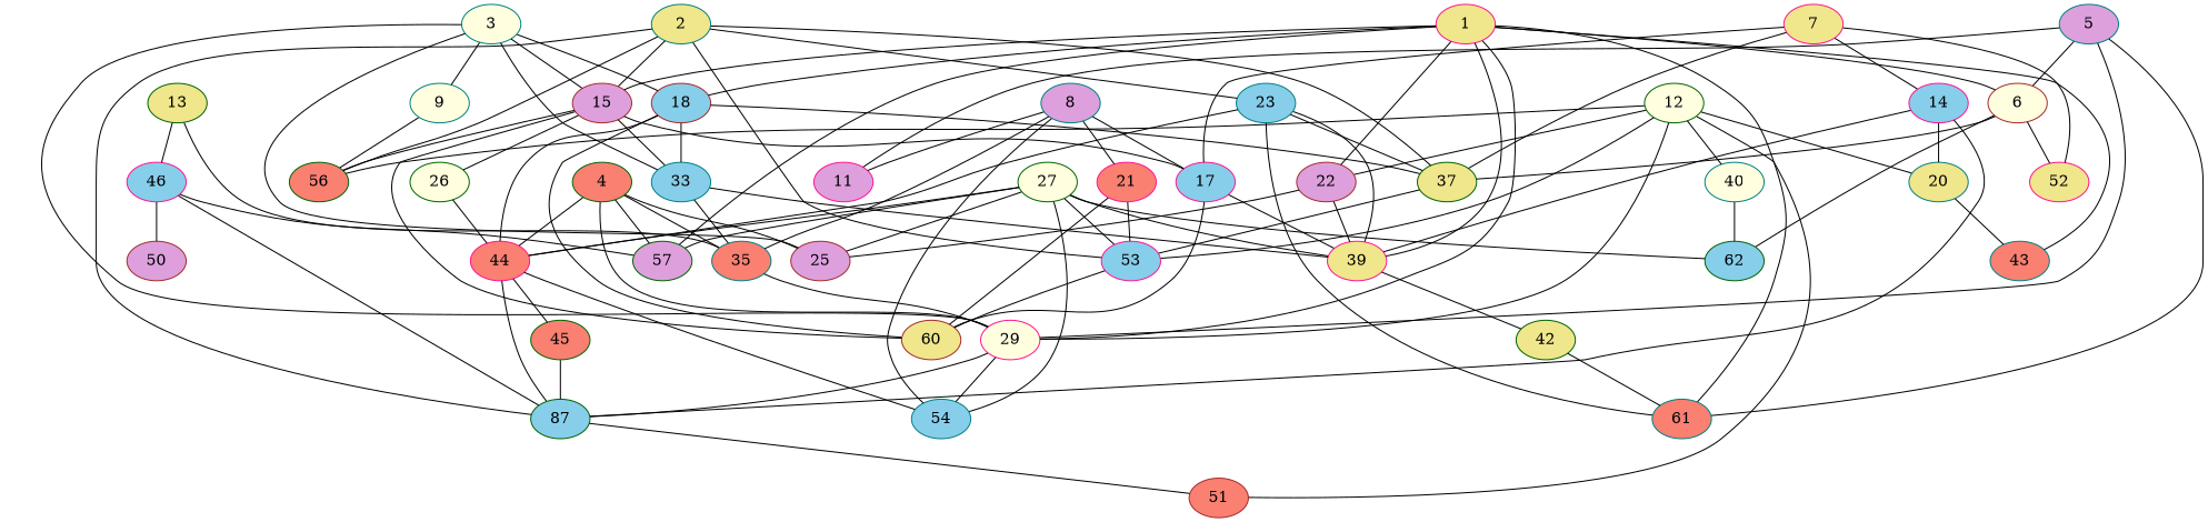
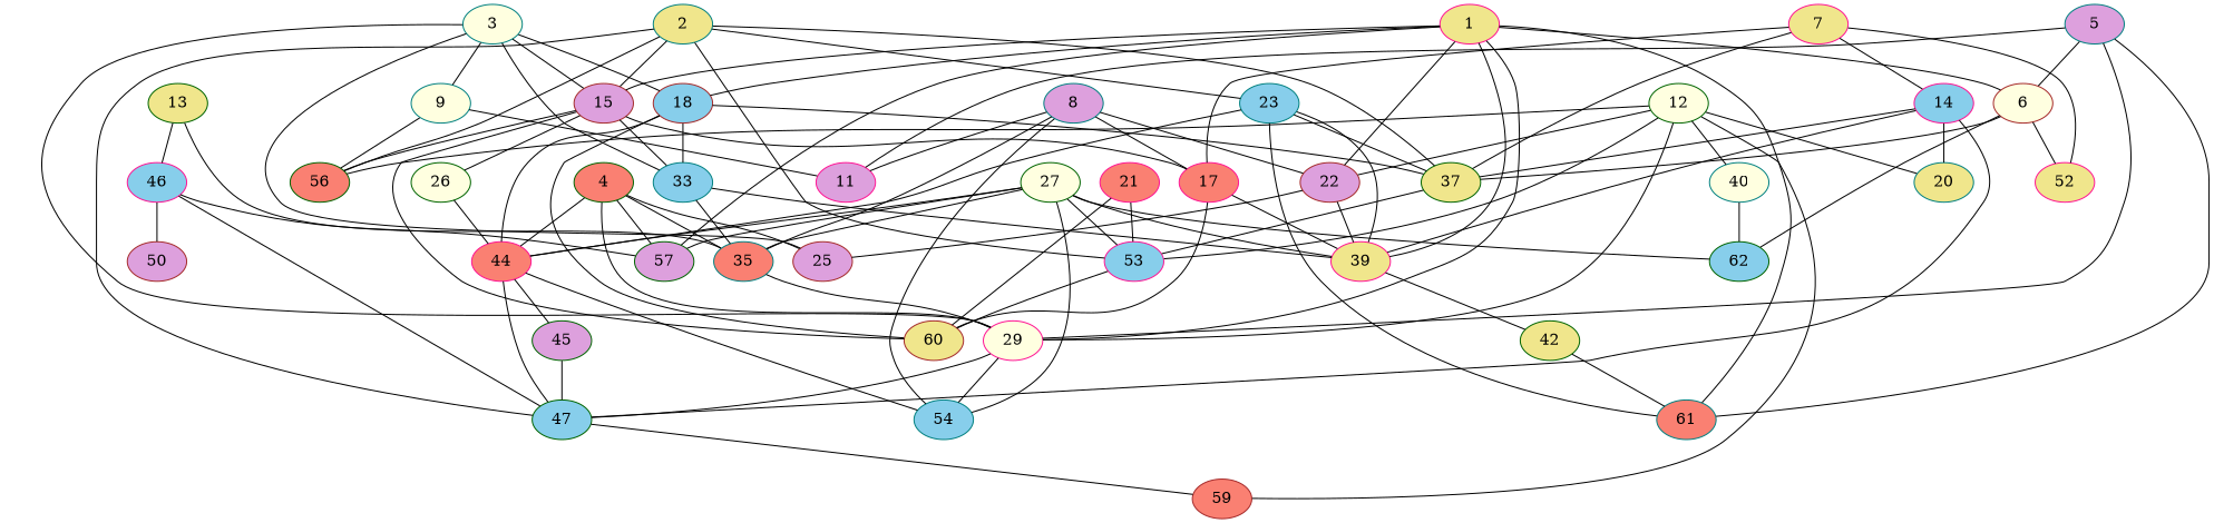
  graph {
    node [color=teal fillcolor=khaki style=filled]
    1 [color=deeppink super="+19"]
    6 [color=brown fillcolor=lightyellow super="+16"]
    15 [color=brown fillcolor=plum super="+31"]
    18 [color=brown fillcolor=skyblue super="+30"]
    22 [color=brown fillcolor=plum]
    29 [color=deeppink fillcolor=lightyellow super="+34"]
    39 [color=deeppink super="+41"]
-   43 [fillcolor=salmon]
    57 [color=darkgreen fillcolor=plum]
    61 [fillcolor=salmon]
    37 [color=darkgreen super="+38"]
    52 [color=deeppink]
    62 [color=darkgreen fillcolor=skyblue]
    56 [color=darkgreen fillcolor=salmon]
    33 [fillcolor=skyblue super="+48"]
-   17 [color=deeppink fillcolor=skyblue super="+49"]
+   17 [color=deeppink fillcolor=salmon super="+49"]
    26 [color=darkgreen fillcolor=lightyellow]
    60 [color=brown]
    44 [color=deeppink fillcolor=salmon super="+64"]
    25 [color=brown fillcolor=plum]
-   47 [color=darkgreen fillcolor=skyblue super="+63" label=87]
+   47 [color=darkgreen fillcolor=skyblue super="+63"]
    54 [fillcolor=skyblue]
    42 [color=darkgreen]
    2 [super="+10"]
    23 [fillcolor=skyblue]
    53 [color=deeppink fillcolor=skyblue super="+65"]
-   51 [color=brown fillcolor=salmon]
+   51 [color=brown fillcolor=salmon label=59]
    3 [fillcolor=lightyellow super="+28"]
    9 [fillcolor=lightyellow]
    11 [color=deeppink fillcolor=plum]
    35 [fillcolor=salmon super="+55"]
    4 [color=darkgreen fillcolor=salmon super="+36"]
-   45 [color=darkgreen fillcolor=salmon]
+   45 [color=darkgreen fillcolor=plum]
    5 [fillcolor=plum]
    14 [color=deeppink fillcolor=skyblue super="+24"]
    20
    7 [color=deeppink]
    8 [fillcolor=plum super="+58"]
    12 [color=darkgreen fillcolor=lightyellow super="+32"]
    40 [fillcolor=lightyellow]
    13 [color=darkgreen]
    46 [color=deeppink fillcolor=skyblue]
    50 [color=brown fillcolor=plum]
    21 [color=deeppink fillcolor=salmon]
    27 [color=darkgreen fillcolor=lightyellow super="+59"]
    1 -- 6
    1 -- 15
    1 -- 18
    1 -- 22
    1 -- 29
    1 -- 39
-   1 -- 43
    1 -- 57
    1 -- 61
    6 -- 37
    6 -- 52
    6 -- 62
    15 -- 56
    15 -- 33 [weight=2]
    15 -- 17
    15 -- 26
    15 -- 60
    18 -- 37
    18 -- 33
    18 -- 60
    18 -- 44
    22 -- 39
    22 -- 25
    29 -- 47
    29 -- 54
    39 -- 42
    37 -- 53
    33 -- 39
    33 -- 35
    17 -- 39
    17 -- 60
    26 -- 44
    44 -- 47
    44 -- 54
    44 -- 45
    47 -- 51
    42 -- 61
    2 -- 15
    2 -- 37
    2 -- 56
    2 -- 47
    2 -- 23
    2 -- 53
    23 -- 39
    23 -- 61
    23 -- 37
    23 -- 44
    53 -- 60
    3 -- 15
    3 -- 18
    3 -- 29
    3 -- 33
    3 -- 25
    3 -- 9
    9 -- 56
+   9 -- 11
    35 -- 29
    4 -- 29
    4 -- 57
    4 -- 44
    4 -- 25 [weight=2]
    4 -- 35
    45 -- 47
    5 -- 6
    5 -- 29
    5 -- 61
    5 -- 11
    14 -- 39
+   14 -- 37
    14 -- 47
    14 -- 20
-   20 -- 43
    7 -- 37
    7 -- 52
    7 -- 17
    7 -- 14
-   8 -- 21
+   8 -- 22
    8 -- 17
    8 -- 54
    8 -- 11
    8 -- 35
    12 -- 22
    12 -- 29
    12 -- 56
    12 -- 53
    12 -- 51
    12 -- 20
    12 -- 40
    40 -- 62
    13 -- 35
    13 -- 46
    46 -- 57
    46 -- 47
    46 -- 50
    21 -- 60
    21 -- 53
    27 -- 39
    27 -- 57
    27 -- 62
    27 -- 44
    27 -- 54
    27 -- 53
-   27 -- 25
+   27 -- 35
  }
